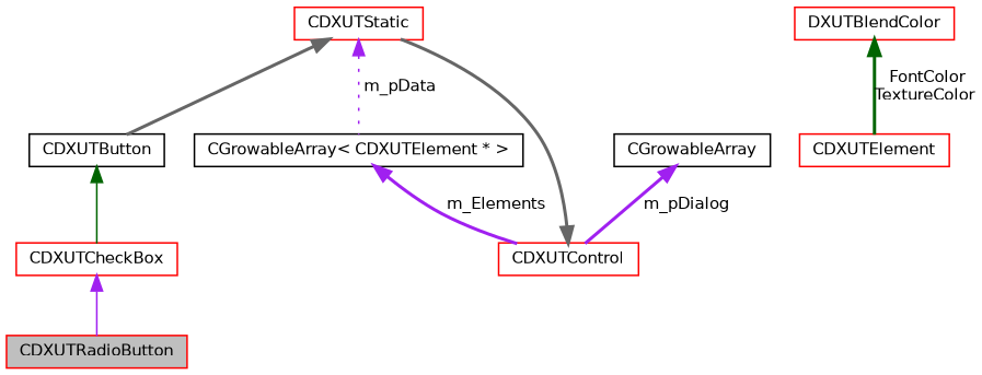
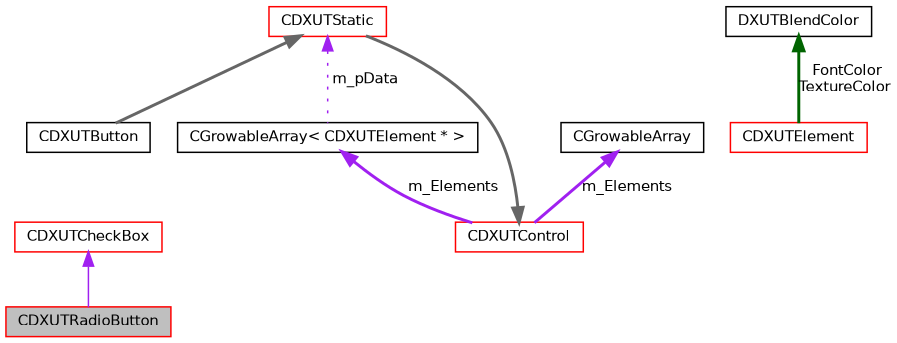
  digraph {
    node [color=red fillcolor=white fontname=Helvetica fontsize=10 shape=record style=filled]
    edge [color=purple dir=back fontname=Helvetica fontsize=10 labelfontname=Helvetica labelfontsize=10 style=bold]
    n1 [fillcolor=grey75 fontcolor=black height=0.2 label=CDXUTRadioButton width=0.4]
    n2 [height=0.2 label=CDXUTCheckBox width=0.4]
    n3 [color=black height=0.2 label=CDXUTButton width=0.4]
    n4 [height=0.2 label=CDXUTStatic width=0.4]
    n5 [color=black height=0.2 label="CGrowableArray\< CDXUTElement * \>" width=0.4]
    n6 [height=0.2 label=CDXUTControl width=0.4]
    n7 [height=0.2 label=CDXUTElement width=0.4]
-   n8 [height=0.2 label=DXUTBlendColor width=0.4]
+   n8 [color=black height=0.2 label=DXUTBlendColor width=0.4]
    n9 [color=black height=0.2 label=CGrowableArray width=0.4]
    n2 -> n1 [style=solid]
-   n3 -> n2 [color=darkgreen style=solid]
    n4 -> n3 [color=gray40]
    n4 -> n5 [label=" m_pData" style=dotted]
    n5 -> n6 [label=" m_Elements"]
    n6 -> n4 [color=gray40]
    n8 -> n7 [color=darkgreen label=" FontColor\nTextureColor"]
-   n9 -> n6 [label=" m_pDialog"]
+   n9 -> n6 [label=" m_Elements"]
  }
